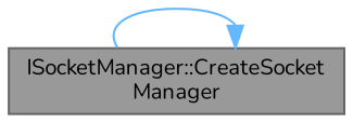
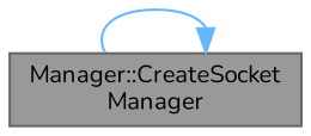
  digraph {
    rankdir=LR
    fontname=Nunito
-   n1 [color=gray40 fillcolor=grey60 fontcolor=black fontname=Nunito fontsize=10 height=0.2 label="ISocketManager::CreateSocket\lManager" shape=box style=filled width=0.4]
+   n1 [color=gray40 fillcolor=grey60 fontcolor=black fontname=Nunito fontsize=10 height=0.2 label="Manager::CreateSocket\lManager" shape=box style=filled width=0.4]
    n1 -> n1 [color=steelblue1 fontname=Nunito fontsize=10 labelfontname=Helvetica labelfontsize=10 style=solid]
  }
